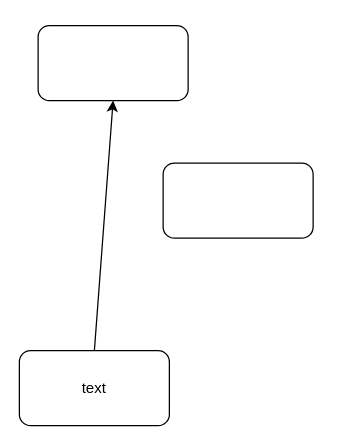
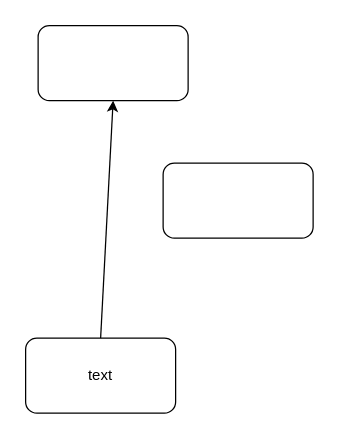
  <mxCell id="0" />
  <mxCell id="1" parent="0" />
  <mxCell id="2" value="" style="rounded=1;whiteSpace=wrap;html=1;" vertex="1" parent="1"><mxGeometry x="130" y="130" width="120" height="60" as="geometry" /></mxCell>
  <mxCell id="3" value="" style="rounded=1;whiteSpace=wrap;html=1;" vertex="1" parent="1"><mxGeometry x="30" y="20" width="120" height="60" as="geometry" /></mxCell>
- <mxCell id="4" value="text" style="rounded=1;whiteSpace=wrap;html=1;" vertex="1" parent="1"><mxGeometry x="15" y="280" width="120" height="60" as="geometry" /></mxCell>
+ <mxCell id="4" value="text" style="rounded=1;whiteSpace=wrap;html=1;" vertex="1" parent="1"><mxGeometry x="20" y="270" width="120" height="60" as="geometry" /></mxCell>
  <mxCell id="5" value="" style="endArrow=classic;html=1;rounded=0;exitX=0.5;exitY=0;exitDx=0;exitDy=0;entryX=0.5;entryY=1;entryDx=0;entryDy=0;" edge="1" parent="1" source="4" target="3"><mxGeometry width="50" height="50" relative="1" as="geometry"><mxPoint x="170" y="190" as="sourcePoint" /><mxPoint x="220" y="140" as="targetPoint" /></mxGeometry></mxCell>
